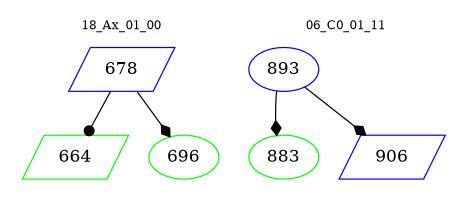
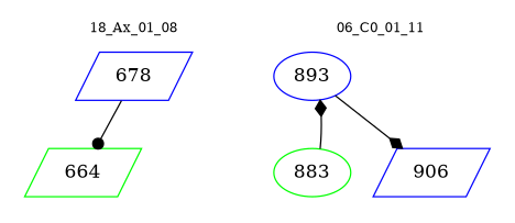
  digraph {
    node [color=blue shape=parallelogram]
    edge [arrowhead=diamond color=black]
    n1 [label=678]
    n2 [color=green label=664]
-   n3 [color=green label=696 shape=ellipse]
    n4 [label=893 shape=ellipse]
    n5 [color=green label=883 shape=ellipse]
    n6 [label=906]
    subgraph cluster_1 {
      color=white
      fontsize=10
-     label="18_Ax_01_00"
+     label="18_Ax_01_08"
      n1
      n2
-     n3
    }
    subgraph cluster_2 {
      color=white
      fontsize=10
      label="06_C0_01_11"
      n4
      n5
      n6
    }
    n1 -> n2 [arrowhead=dot]
-   n1 -> n3
-   n4 -> n5
+   n5 -> n4
    n4 -> n6
  }
